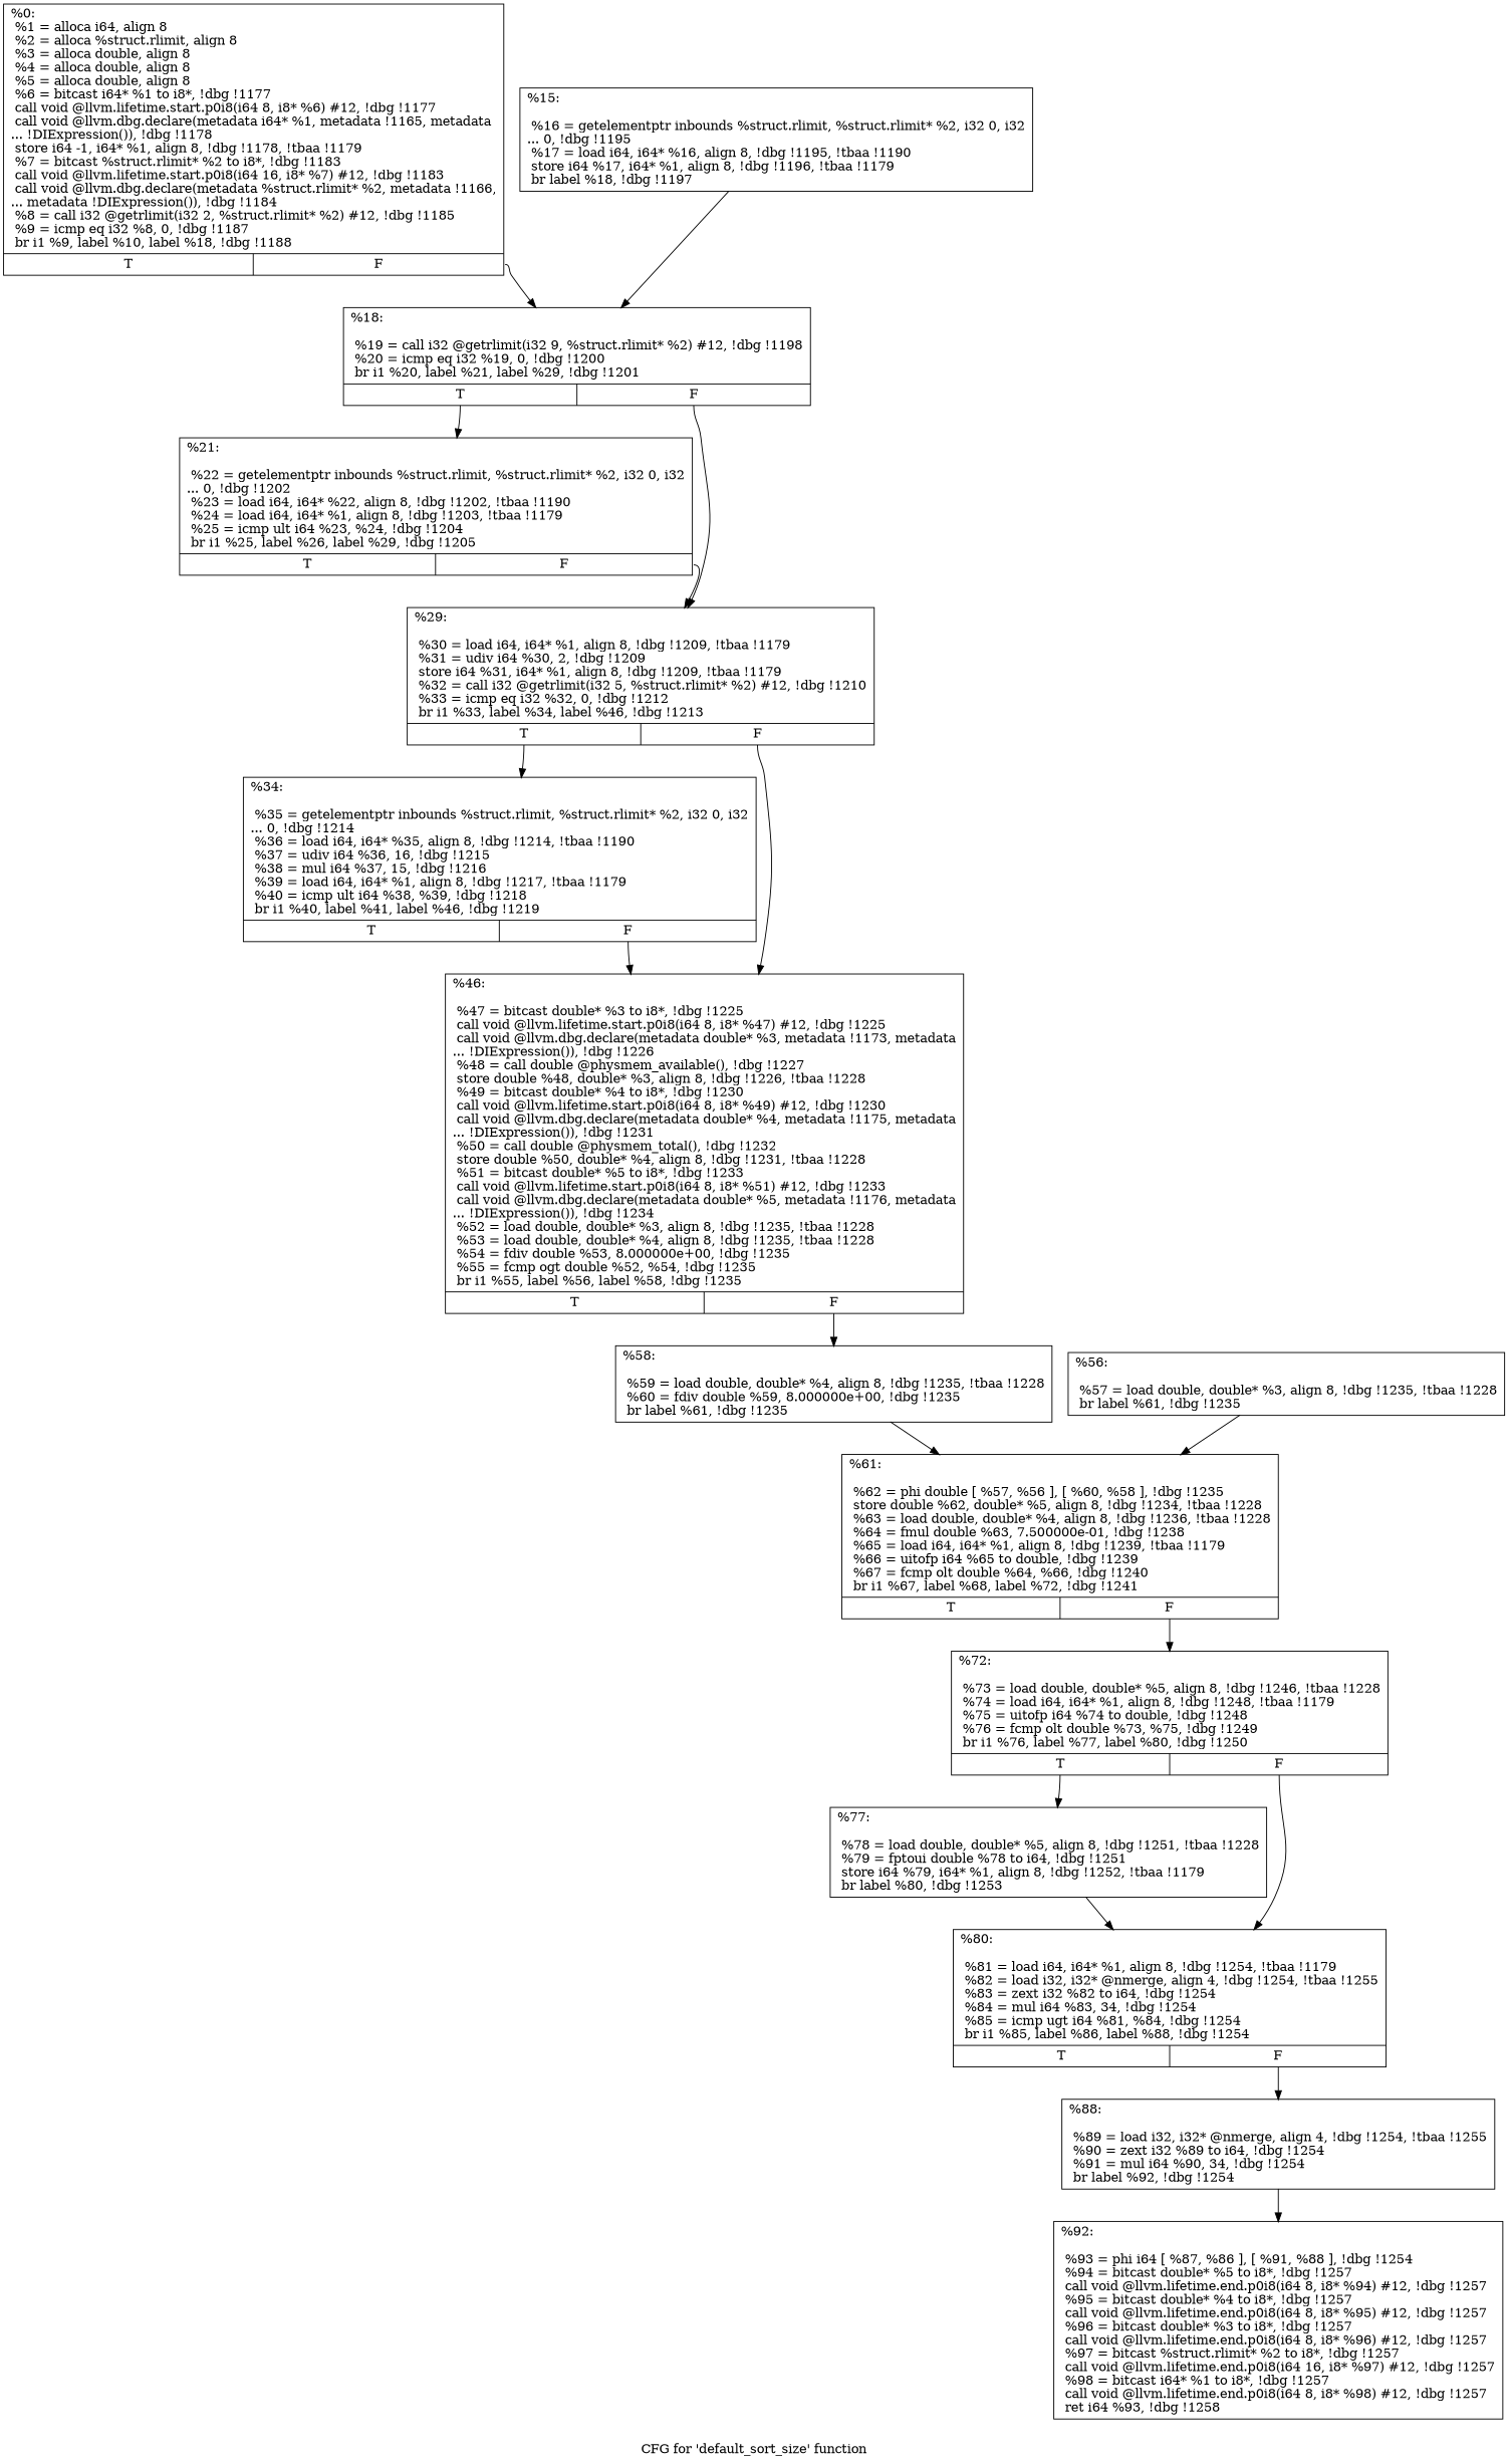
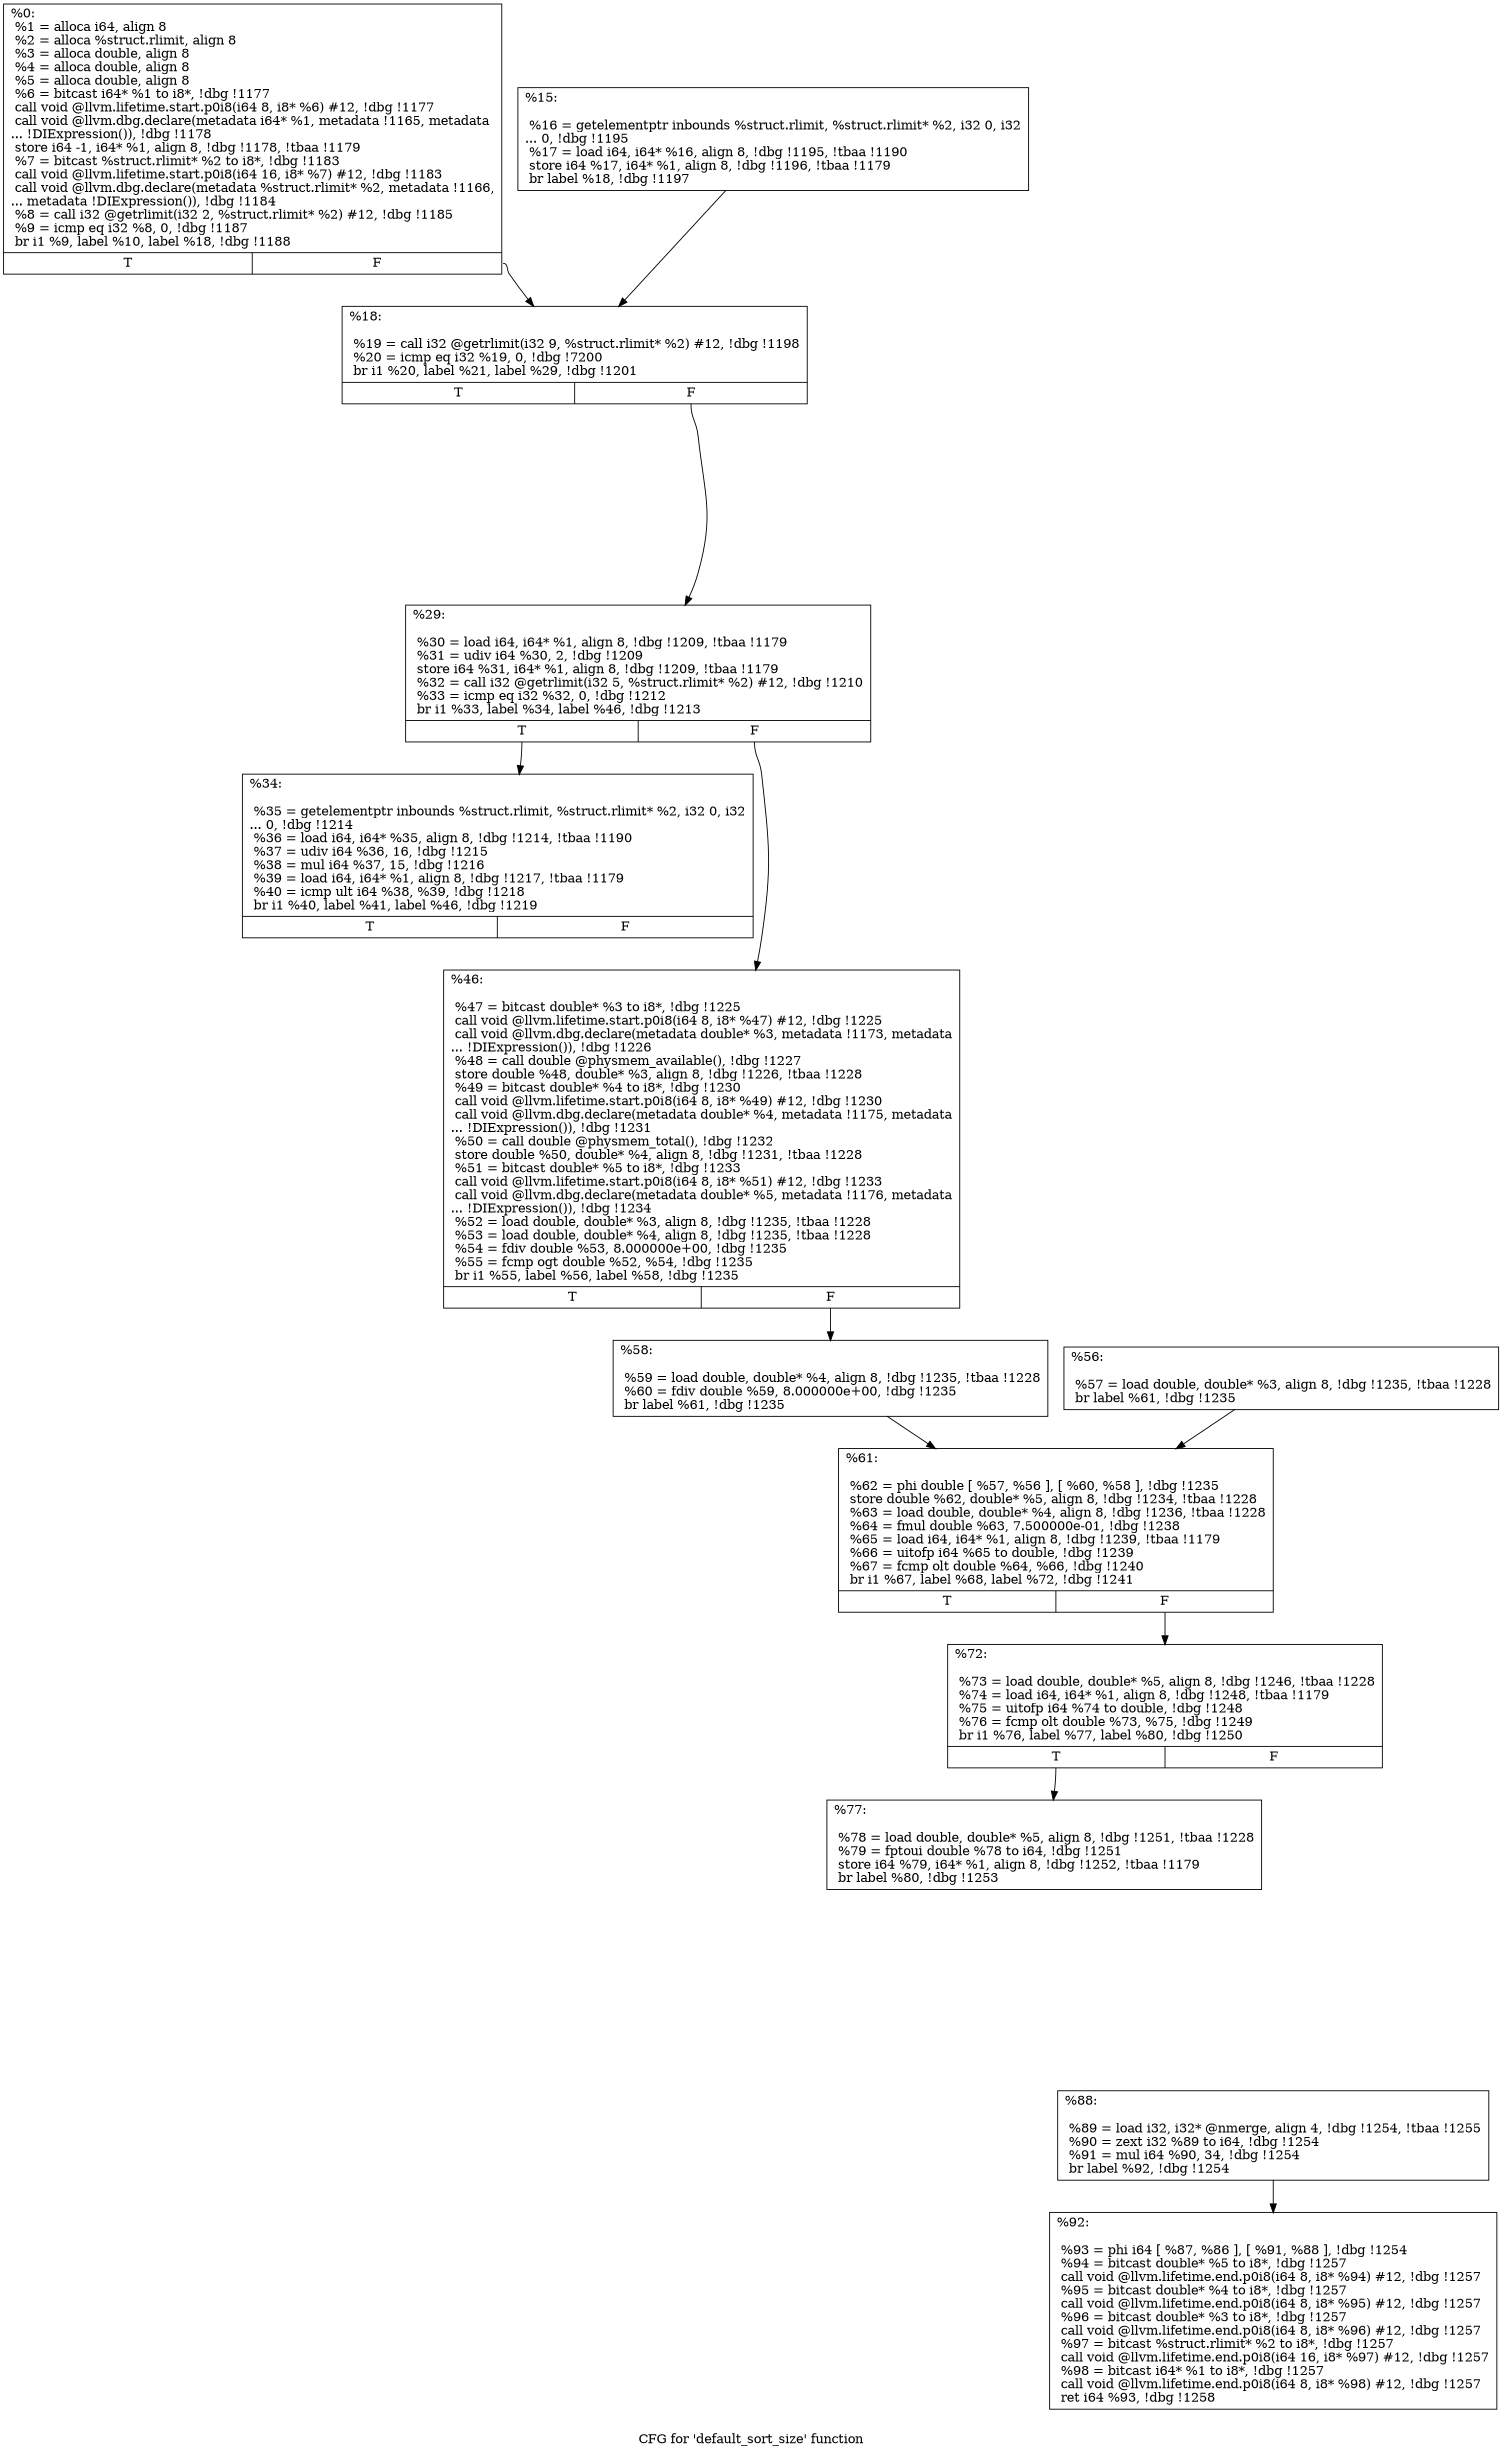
  digraph {
    label="CFG for 'default_sort_size' function"
    node [shape=record]
    edge [tailport=s1]
    n1 [label="{%0:\l  %1 = alloca i64, align 8\l  %2 = alloca %struct.rlimit, align 8\l  %3 = alloca double, align 8\l  %4 = alloca double, align 8\l  %5 = alloca double, align 8\l  %6 = bitcast i64* %1 to i8*, !dbg !1177\l  call void @llvm.lifetime.start.p0i8(i64 8, i8* %6) #12, !dbg !1177\l  call void @llvm.dbg.declare(metadata i64* %1, metadata !1165, metadata\l... !DIExpression()), !dbg !1178\l  store i64 -1, i64* %1, align 8, !dbg !1178, !tbaa !1179\l  %7 = bitcast %struct.rlimit* %2 to i8*, !dbg !1183\l  call void @llvm.lifetime.start.p0i8(i64 16, i8* %7) #12, !dbg !1183\l  call void @llvm.dbg.declare(metadata %struct.rlimit* %2, metadata !1166,\l... metadata !DIExpression()), !dbg !1184\l  %8 = call i32 @getrlimit(i32 2, %struct.rlimit* %2) #12, !dbg !1185\l  %9 = icmp eq i32 %8, 0, !dbg !1187\l  br i1 %9, label %10, label %18, !dbg !1188\l|{<s0>T|<s1>F}}"]
-   n2 [label="{%18:\l\l  %19 = call i32 @getrlimit(i32 9, %struct.rlimit* %2) #12, !dbg !1198\l  %20 = icmp eq i32 %19, 0, !dbg !1200\l  br i1 %20, label %21, label %29, !dbg !1201\l|{<s0>T|<s1>F}}"]
-   n3 [label="{%21:\l\l  %22 = getelementptr inbounds %struct.rlimit, %struct.rlimit* %2, i32 0, i32\l... 0, !dbg !1202\l  %23 = load i64, i64* %22, align 8, !dbg !1202, !tbaa !1190\l  %24 = load i64, i64* %1, align 8, !dbg !1203, !tbaa !1179\l  %25 = icmp ult i64 %23, %24, !dbg !1204\l  br i1 %25, label %26, label %29, !dbg !1205\l|{<s0>T|<s1>F}}"]
+   n2 [label="{%18:\l\l  %19 = call i32 @getrlimit(i32 9, %struct.rlimit* %2) #12, !dbg !1198\l  %20 = icmp eq i32 %19, 0, !dbg !7200\l  br i1 %20, label %21, label %29, !dbg !1201\l|{<s0>T|<s1>F}}"]
    n4 [label="{%29:\l\l  %30 = load i64, i64* %1, align 8, !dbg !1209, !tbaa !1179\l  %31 = udiv i64 %30, 2, !dbg !1209\l  store i64 %31, i64* %1, align 8, !dbg !1209, !tbaa !1179\l  %32 = call i32 @getrlimit(i32 5, %struct.rlimit* %2) #12, !dbg !1210\l  %33 = icmp eq i32 %32, 0, !dbg !1212\l  br i1 %33, label %34, label %46, !dbg !1213\l|{<s0>T|<s1>F}}"]
    n5 [label="{%15:\l\l  %16 = getelementptr inbounds %struct.rlimit, %struct.rlimit* %2, i32 0, i32\l... 0, !dbg !1195\l  %17 = load i64, i64* %16, align 8, !dbg !1195, !tbaa !1190\l  store i64 %17, i64* %1, align 8, !dbg !1196, !tbaa !1179\l  br label %18, !dbg !1197\l}"]
    n6 [label="{%34:\l\l  %35 = getelementptr inbounds %struct.rlimit, %struct.rlimit* %2, i32 0, i32\l... 0, !dbg !1214\l  %36 = load i64, i64* %35, align 8, !dbg !1214, !tbaa !1190\l  %37 = udiv i64 %36, 16, !dbg !1215\l  %38 = mul i64 %37, 15, !dbg !1216\l  %39 = load i64, i64* %1, align 8, !dbg !1217, !tbaa !1179\l  %40 = icmp ult i64 %38, %39, !dbg !1218\l  br i1 %40, label %41, label %46, !dbg !1219\l|{<s0>T|<s1>F}}"]
    n7 [label="{%46:\l\l  %47 = bitcast double* %3 to i8*, !dbg !1225\l  call void @llvm.lifetime.start.p0i8(i64 8, i8* %47) #12, !dbg !1225\l  call void @llvm.dbg.declare(metadata double* %3, metadata !1173, metadata\l... !DIExpression()), !dbg !1226\l  %48 = call double @physmem_available(), !dbg !1227\l  store double %48, double* %3, align 8, !dbg !1226, !tbaa !1228\l  %49 = bitcast double* %4 to i8*, !dbg !1230\l  call void @llvm.lifetime.start.p0i8(i64 8, i8* %49) #12, !dbg !1230\l  call void @llvm.dbg.declare(metadata double* %4, metadata !1175, metadata\l... !DIExpression()), !dbg !1231\l  %50 = call double @physmem_total(), !dbg !1232\l  store double %50, double* %4, align 8, !dbg !1231, !tbaa !1228\l  %51 = bitcast double* %5 to i8*, !dbg !1233\l  call void @llvm.lifetime.start.p0i8(i64 8, i8* %51) #12, !dbg !1233\l  call void @llvm.dbg.declare(metadata double* %5, metadata !1176, metadata\l... !DIExpression()), !dbg !1234\l  %52 = load double, double* %3, align 8, !dbg !1235, !tbaa !1228\l  %53 = load double, double* %4, align 8, !dbg !1235, !tbaa !1228\l  %54 = fdiv double %53, 8.000000e+00, !dbg !1235\l  %55 = fcmp ogt double %52, %54, !dbg !1235\l  br i1 %55, label %56, label %58, !dbg !1235\l|{<s0>T|<s1>F}}"]
    n8 [label="{%58:\l\l  %59 = load double, double* %4, align 8, !dbg !1235, !tbaa !1228\l  %60 = fdiv double %59, 8.000000e+00, !dbg !1235\l  br label %61, !dbg !1235\l}"]
    n9 [label="{%56:\l\l  %57 = load double, double* %3, align 8, !dbg !1235, !tbaa !1228\l  br label %61, !dbg !1235\l}"]
    n10 [label="{%61:\l\l  %62 = phi double [ %57, %56 ], [ %60, %58 ], !dbg !1235\l  store double %62, double* %5, align 8, !dbg !1234, !tbaa !1228\l  %63 = load double, double* %4, align 8, !dbg !1236, !tbaa !1228\l  %64 = fmul double %63, 7.500000e-01, !dbg !1238\l  %65 = load i64, i64* %1, align 8, !dbg !1239, !tbaa !1179\l  %66 = uitofp i64 %65 to double, !dbg !1239\l  %67 = fcmp olt double %64, %66, !dbg !1240\l  br i1 %67, label %68, label %72, !dbg !1241\l|{<s0>T|<s1>F}}"]
    n11 [label="{%72:\l\l  %73 = load double, double* %5, align 8, !dbg !1246, !tbaa !1228\l  %74 = load i64, i64* %1, align 8, !dbg !1248, !tbaa !1179\l  %75 = uitofp i64 %74 to double, !dbg !1248\l  %76 = fcmp olt double %73, %75, !dbg !1249\l  br i1 %76, label %77, label %80, !dbg !1250\l|{<s0>T|<s1>F}}"]
    n12 [label="{%77:\l\l  %78 = load double, double* %5, align 8, !dbg !1251, !tbaa !1228\l  %79 = fptoui double %78 to i64, !dbg !1251\l  store i64 %79, i64* %1, align 8, !dbg !1252, !tbaa !1179\l  br label %80, !dbg !1253\l}"]
-   n13 [label="{%80:\l\l  %81 = load i64, i64* %1, align 8, !dbg !1254, !tbaa !1179\l  %82 = load i32, i32* @nmerge, align 4, !dbg !1254, !tbaa !1255\l  %83 = zext i32 %82 to i64, !dbg !1254\l  %84 = mul i64 %83, 34, !dbg !1254\l  %85 = icmp ugt i64 %81, %84, !dbg !1254\l  br i1 %85, label %86, label %88, !dbg !1254\l|{<s0>T|<s1>F}}"]
    n14 [label="{%88:\l\l  %89 = load i32, i32* @nmerge, align 4, !dbg !1254, !tbaa !1255\l  %90 = zext i32 %89 to i64, !dbg !1254\l  %91 = mul i64 %90, 34, !dbg !1254\l  br label %92, !dbg !1254\l}"]
    n15 [label="{%92:\l\l  %93 = phi i64 [ %87, %86 ], [ %91, %88 ], !dbg !1254\l  %94 = bitcast double* %5 to i8*, !dbg !1257\l  call void @llvm.lifetime.end.p0i8(i64 8, i8* %94) #12, !dbg !1257\l  %95 = bitcast double* %4 to i8*, !dbg !1257\l  call void @llvm.lifetime.end.p0i8(i64 8, i8* %95) #12, !dbg !1257\l  %96 = bitcast double* %3 to i8*, !dbg !1257\l  call void @llvm.lifetime.end.p0i8(i64 8, i8* %96) #12, !dbg !1257\l  %97 = bitcast %struct.rlimit* %2 to i8*, !dbg !1257\l  call void @llvm.lifetime.end.p0i8(i64 16, i8* %97) #12, !dbg !1257\l  %98 = bitcast i64* %1 to i8*, !dbg !1257\l  call void @llvm.lifetime.end.p0i8(i64 8, i8* %98) #12, !dbg !1257\l  ret i64 %93, !dbg !1258\l}"]
    n1 -> n2
-   n2 -> n3 [tailport=s0]
    n2 -> n4
-   n3 -> n4
    n4 -> n6 [tailport=s0]
    n4 -> n7
    n5 -> n2 [tailport=s0]
-   n6 -> n7
    n7 -> n8
    n8 -> n10 [tailport=s0]
    n9 -> n10 [tailport=s0]
    n10 -> n11
    n11 -> n12 [tailport=s0]
-   n11 -> n13
-   n12 -> n13 [tailport=s0]
-   n13 -> n14
    n14 -> n15 [tailport=s0]
  }
